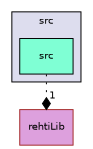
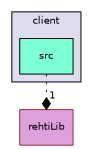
  digraph {
    compound=true
    node [fontname=Helvetica fontsize=10 shape=box style=filled]
    n1 [fillcolor=aquamarine label=src pencolor=black color=black]
    n2 [color=brown fillcolor=plum label=rehtiLib]
    subgraph cluster_1 {
      bgcolor="#ddddee"
      fontname=Helvetica
      fontsize=10
-     label=src
+     label=client
      pencolor=black
      n1
    }
    n1 -> n2 [headlabel=1 labeldistance=1.5 labelfontname=Helvetica labelfontsize=10 style=dotted arrowhead=diamond]
  }
